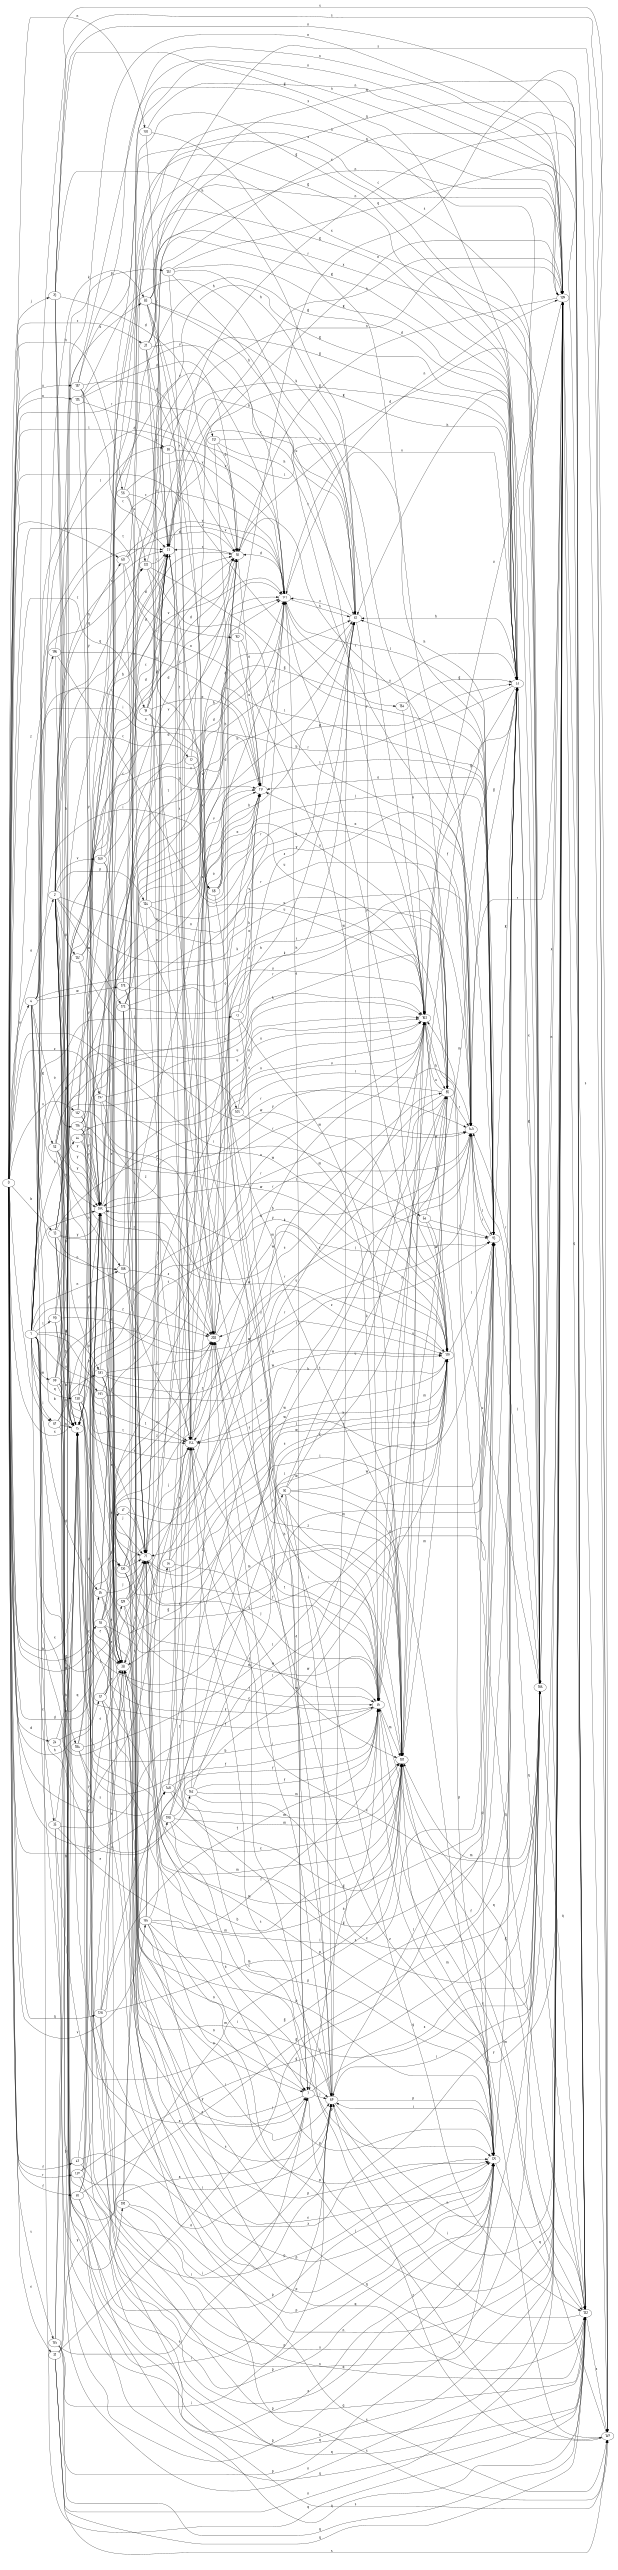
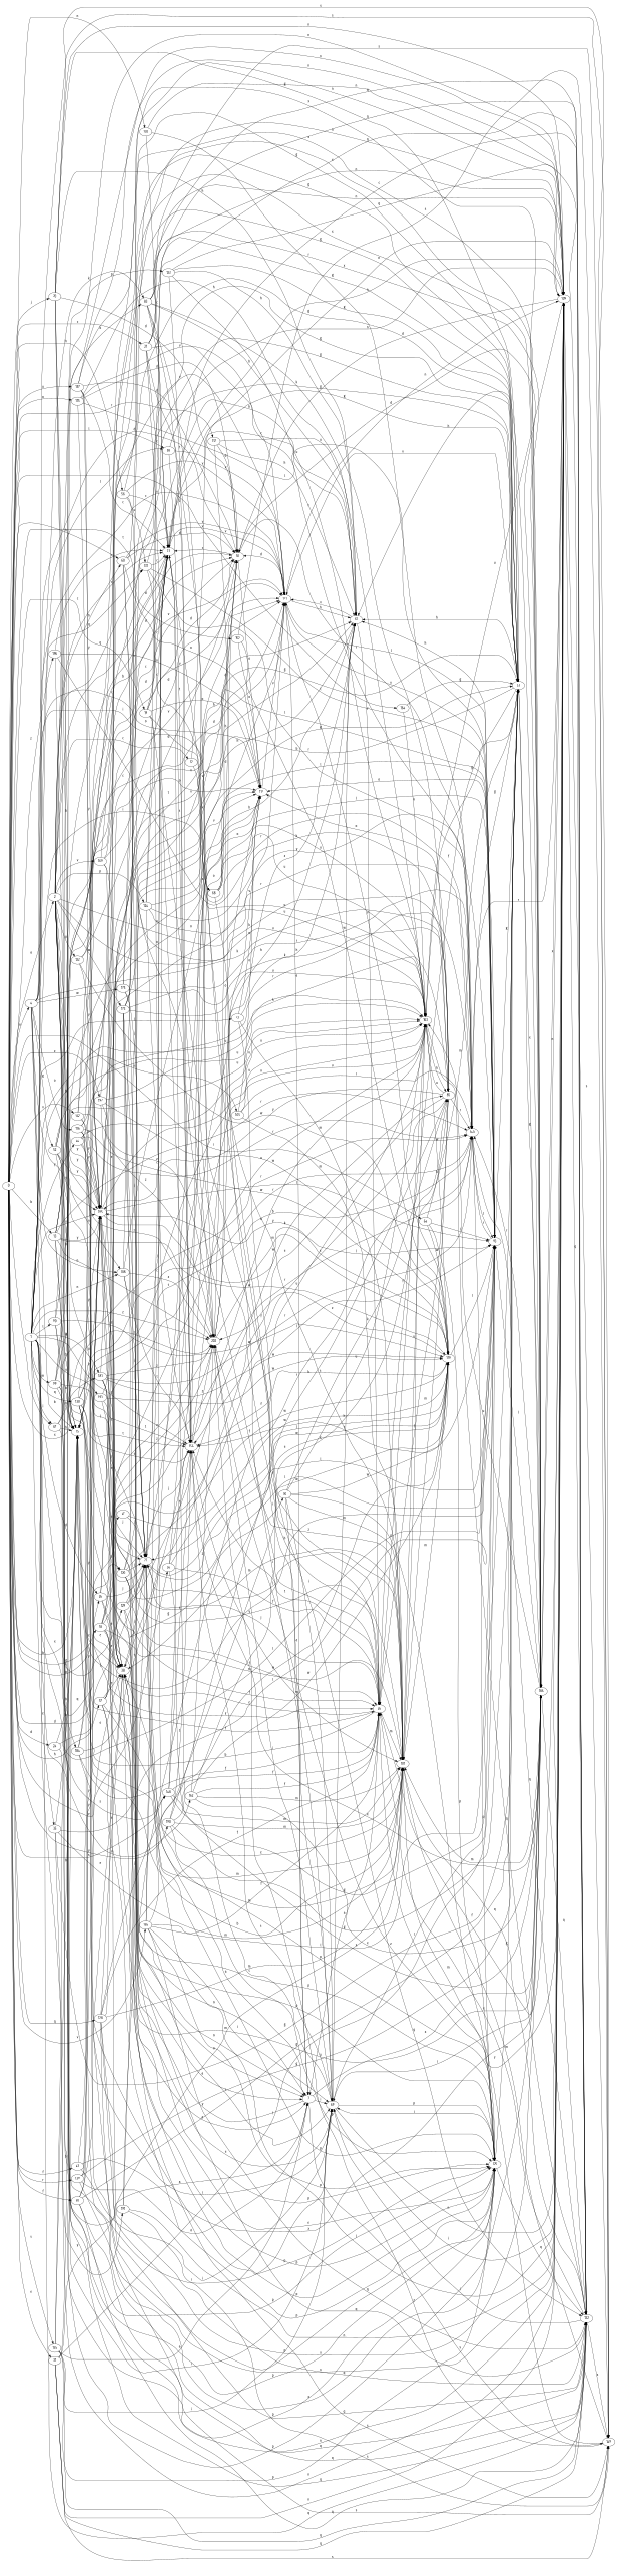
  strict digraph {
    fontname="Fira Sans"
    rankdir=LR
    node [fontname="Fira Sans"]
    edge [fontname="Fira Sans"]
    0
    2
    4
    13
    15
    19
    21
    24
    26
    31
    34
    40
    43
    47
    56
    57
    60
    64
    67
    70
    88
    102
    115
    120
    128
    137
    139
    148
    152
    155
    157
    164
    165
    167
    181
    190
    196
    197
    83
    108
    131
    195
    202
    22
    23
    30
    38
    50
    77
    85
    122
    123
    124
    132
    140
    169
    173
    68
    52
    116
    117
    149
    171
    175
    53
    109
    125
    179
    46
    101
    156
    163
    93
    186
    69
    61
    7
    1
    35
    44
    73
    78
    90
    99
    103
    129
    130
    162
    184
    191
    193
    0 -> 2 [label=a]
    0 -> 4 [label=a]
    0 -> 13 [label=b]
    0 -> 15 [label=b]
    0 -> 19 [label=c]
    0 -> 21 [label=c]
    0 -> 24 [label=d]
    0 -> 26 [label=d]
    0 -> 31 [label=e]
    0 -> 34 [label=e]
    0 -> 40 [label=f]
    0 -> 43 [label=f]
    0 -> 47 [label=g]
    0 -> 56 [label=h]
    0 -> 57 [label=h]
    0 -> 60 [label=h]
    0 -> 64 [label=i]
    0 -> 67 [label=i]
    0 -> 70 [label=j]
    0 -> 88 [label=l]
    0 -> 102 [label=n]
    0 -> 115 [label=o]
    0 -> 120 [label=p]
    0 -> 128 [label=q]
    0 -> 137 [label=r]
    0 -> 139 [label=r]
    0 -> 148 [label=s]
    0 -> 152 [label=t]
    0 -> 155 [label=t]
    0 -> 157 [label=u]
    0 -> 164 [label=v]
    0 -> 165 [label=v]
    0 -> 167 [label=v]
    0 -> 181 [label=x]
    0 -> 190 [label=y]
    0 -> 196 [label=z]
    0 -> 197 [label=z]
    2 -> 15 [label=b]
    2 -> 60 [label=h]
    2 -> 120 [label=p]
    2 -> 83 [label=k]
    2 -> 108 [label=n]
    2 -> 131 [label=q]
    2 -> 195 [label=y]
    2 -> 202 [label=z]
    2 -> 22 [label=c]
    2 -> 23 [label=c]
    2 -> 30 [label=d]
    2 -> 38 [label=e]
    2 -> 50 [label=g]
    2 -> 77 [label=j]
    2 -> 85 [label=k]
    2 -> 122 [label=p]
    2 -> 123 [label=p]
    2 -> 124 [label=p]
    2 -> 132 [label=q]
    2 -> 140 [label=r]
    2 -> 169 [label=v]
    2 -> 173 [label=w]
    4 -> 15 [label=b]
    4 -> 108 [label=n]
    4 -> 195 [label=y]
    4 -> 30 [label=d]
    4 -> 85 [label=k]
    4 -> 132 [label=q]
    4 -> 68 [label=i]
    4 -> 52 [label=g]
    4 -> 116 [label=o]
    4 -> 117 [label=o]
    4 -> 149 [label=s]
    4 -> 171 [label=v]
    4 -> 175 [label=w]
    13 -> 15 [label=b]
    13 -> 195 [label=y]
    13 -> 202 [label=z]
    13 -> 140 [label=r]
    13 -> 171 [label=v]
    13 -> 53 [label=g]
    13 -> 109 [label=n]
    13 -> 125 [label=p]
    13 -> 179 [label=w]
    15 -> 195 [label=y]
    15 -> 46 [label=f]
    15 -> 101 [label=m]
    19 -> 23 [label=c]
    19 -> 30 [label=d]
    19 -> 132 [label=q]
    19 -> 117 [label=o]
    19 -> 46 [label=f]
    19 -> 156 [label=t]
    19 -> 163 [label=u]
    21 -> 23 [label=c]
    21 -> 132 [label=q]
    21 -> 140 [label=r]
    21 -> 53 [label=g]
    21 -> 109 [label=n]
    21 -> 101 [label=m]
    21 -> 156 [label=t]
    24 -> 15 [label=b]
    24 -> 77 [label=j]
    24 -> 125 [label=p]
    26 -> 38 [label=e]
    26 -> 77 [label=j]
    26 -> 171 [label=v]
    26 -> 125 [label=p]
    26 -> 163 [label=u]
    31 -> 15 [label=b]
    31 -> 132 [label=q]
    31 -> 149 [label=s]
    31 -> 109 [label=n]
    31 -> 101 [label=m]
    31 -> 93 [label=l]
    34 -> 117 [label=o]
    34 -> 46 [label=f]
    34 -> 156 [label=t]
    34 -> 163 [label=u]
    34 -> 186 [label=x]
    40 -> 195 [label=y]
    40 -> 38 [label=e]
    40 -> 132 [label=q]
    40 -> 53 [label=g]
    40 -> 109 [label=n]
    43 -> 195 [label=y]
    43 -> 186 [label=x]
    43 -> 69 [label=i]
    47 -> 77 [label=j]
    47 -> 179 [label=w]
    56 -> 131 [label=u]
    56 -> 23 [label=c]
    56 -> 171 [label=v]
    56 -> 46 [label=f]
    56 -> 186 [label=x]
    57 -> 202 [label=z]
    57 -> 38 [label=e]
    57 -> 171 [label=v]
    57 -> 125 [label=p]
    57 -> 101 [label=m]
    57 -> 163 [label=u]
    57 -> 186 [label=x]
    60 -> 30 [label=d]
    60 -> 77 [label=j]
    60 -> 117 [label=o]
    60 -> 171 [label=v]
    60 -> 53 [label=g]
+   60 -> 163 [label=u]
    64 -> 85 [label=k]
    64 -> 125 [label=p]
    64 -> 179 [label=w]
    64 -> 93 [label=l]
    67 -> 15 [label=b]
    67 -> 202 [label=z]
    67 -> 140 [label=r]
    67 -> 125 [label=p]
    70 -> 15 [label=b]
    70 -> 195 [label=y]
    70 -> 30 [label=d]
    70 -> 149 [label=s]
    70 -> 53 [label=g]
    70 -> 109 [label=n]
    70 -> 69 [label=i]
    70 -> 61 [label=h]
    88 -> 171 [label=v]
    88 -> 109 [label=n]
    88 -> 156 [label=t]
    102 -> 23 [label=c]
    102 -> 140 [label=r]
    102 -> 109 [label=n]
    115 -> 195 [label=y]
    115 -> 30 [label=d]
    115 -> 171 [label=v]
    115 -> 93 [label=l]
    115 -> 61 [label=h]
    120 -> 77 [label=j]
    120 -> 171 [label=v]
    120 -> 53 [label=g]
    120 -> 125 [label=p]
    120 -> 179 [label=w]
    120 -> 46 [label=f]
    120 -> 7 [label=a]
    128 -> 38 [label=e]
    128 -> 132 [label=q]
    128 -> 149 [label=s]
    128 -> 179 [label=w]
    128 -> 46 [label=f]
    128 -> 101 [label=m]
    128 -> 163 [label=u]
    128 -> 186 [label=x]
    137 -> 30 [label=d]
    137 -> 163 [label=u]
    137 -> 69 [label=i]
    137 -> 61 [label=h]
    139 -> 195 [label=y]
    139 -> 38 [label=e]
    139 -> 53 [label=g]
    139 -> 186 [label=x]
    139 -> 7 [label=a]
    148 -> 53 [label=g]
    148 -> 46 [label=f]
    148 -> 101 [label=m]
    148 -> 156 [label=t]
    148 -> 61 [label=h]
    152 -> 117 [label=o]
    152 -> 149 [label=s]
    152 -> 179 [label=w]
    155 -> 15 [label=b]
    155 -> 23 [label=c]
    155 -> 132 [label=q]
    155 -> 125 [label=p]
    155 -> 69 [label=i]
    155 -> 7 [label=a]
    157 -> 195 [label=y]
    157 -> 23 [label=c]
    157 -> 30 [label=d]
    157 -> 77 [label=j]
    157 -> 53 [label=g]
    157 -> 109 [label=n]
    164 -> 53 [label=g]
    164 -> 163 [label=u]
    165 -> 23 [label=c]
    165 -> 132 [label=q]
    165 -> 171 [label=v]
    165 -> 125 [label=p]
    165 -> 179 [label=w]
    165 -> 46 [label=f]
    165 -> 93 [label=l]
    165 -> 69 [label=i]
    167 -> 195 [label=y]
    167 -> 202 [label=z]
    167 -> 38 [label=e]
    167 -> 171 [label=v]
    167 -> 186 [label=x]
    181 -> 202 [label=z]
    181 -> 30 [label=d]
    181 -> 38 [label=e]
    181 -> 77 [label=j]
    181 -> 132 [label=q]
    181 -> 140 [label=r]
    181 -> 179 [label=w]
    190 -> 85 [label=k]
    190 -> 53 [label=g]
    190 -> 125 [label=p]
    190 -> 179 [label=w]
    190 -> 101 [label=m]
    190 -> 156 [label=t]
    196 -> 15 [label=b]
    196 -> 23 [label=c]
    196 -> 140 [label=r]
    196 -> 117 [label=o]
    197 -> 202 [label=z]
    197 -> 38 [label=e]
    197 -> 85 [label=k]
    197 -> 53 [label=g]
    197 -> 179 [label=w]
    83 -> 202 [label=z]
    83 -> 23 [label=c]
    83 -> 85 [label=k]
    83 -> 149 [label=s]
    83 -> 109 [label=n]
    83 -> 46 [label=f]
    83 -> 186 [label=x]
    83 -> 61 [label=h]
    108 -> 202 [label=z]
    108 -> 77 [label=j]
    108 -> 117 [label=o]
    108 -> 53 [label=g]
    108 -> 156 [label=t]
    131 -> 23 [label=c]
    131 -> 140 [label=r]
    131 -> 163 [label=u]
    131 -> 93 [label=l]
    131 -> 61 [label=h]
    195 -> 38 [label=e]
    195 -> 53 [label=g]
    195 -> 109 [label=n]
    195 -> 179 [label=w]
    195 -> 101 [label=m]
    195 -> 163 [label=u]
    195 -> 93 [label=l]
-   13 -> 7 [label=a]
+   195 -> 7 [label=a]
    202 -> 30 [label=d]
    202 -> 171 [label=v]
    202 -> 93 [label=l]
    202 -> 69 [label=i]
    22 -> 202 [label=z]
    22 -> 109 [label=n]
    23 -> 15 [label=b]
    23 -> 77 [label=j]
    23 -> 171 [label=v]
    23 -> 53 [label=g]
    23 -> 109 [label=n]
    23 -> 46 [label=f]
    23 -> 156 [label=t]
    30 -> 23 [label=c]
    30 -> 140 [label=r]
    30 -> 117 [label=o]
    38 -> 77 [label=j]
    38 -> 149 [label=s]
    50 -> 85 [label=k]
    50 -> 125 [label=p]
    50 -> 179 [label=w]
    50 -> 101 [label=m]
    50 -> 163 [label=u]
    50 -> 69 [label=i]
    50 -> 7 [label=a]
    77 -> 23 [label=c]
    77 -> 125 [label=p]
    77 -> 179 [label=w]
    77 -> 93 [label=l]
    77 -> 61 [label=h]
    77 -> 7 [label=a]
    85 -> 195 [label=y]
    85 -> 38 [label=e]
    85 -> 140 [label=r]
    85 -> 117 [label=o]
    85 -> 46 [label=f]
    85 -> 101 [label=m]
    85 -> 156 [label=t]
    85 -> 163 [label=u]
    122 -> 195 [label=y]
    122 -> 171 [label=v]
    122 -> 179 [label=w]
    122 -> 93 [label=l]
    123 -> 132 [label=q]
    123 -> 53 [label=g]
    123 -> 156 [label=t]
    123 -> 163 [label=u]
    123 -> 61 [label=h]
    124 -> 23 [label=c]
    124 -> 85 [label=k]
    124 -> 132 [label=q]
    124 -> 125 [label=p]
    124 -> 163 [label=u]
    124 -> 93 [label=l]
    132 -> 23 [label=c]
    132 -> 149 [label=s]
    132 -> 46 [label=f]
    132 -> 69 [label=i]
    140 -> 15 [label=b]
    140 -> 132 [label=q]
    140 -> 53 [label=g]
    140 -> 125 [label=p]
    140 -> 93 [label=l]
    169 -> 23 [label=c]
    169 -> 38 [label=e]
    169 -> 117 [label=o]
    169 -> 109 [label=n]
    169 -> 125 [label=p]
    173 -> 77 [label=j]
    173 -> 132 [label=q]
    173 -> 140 [label=r]
    173 -> 171 [label=v]
    173 -> 53 [label=g]
    173 -> 125 [label=p]
    173 -> 163 [label=u]
    173 -> 186 [label=x]
    173 -> 69 [label=i]
    68 -> 30 [label=d]
    68 -> 117 [label=o]
    68 -> 163 [label=u]
    68 -> 93 [label=l]
    68 -> 69 [label=i]
    52 -> 15 [label=b]
    52 -> 195 [label=y]
    52 -> 30 [label=d]
    52 -> 132 [label=q]
    52 -> 109 [label=n]
    52 -> 125 [label=p]
    52 -> 163 [label=u]
    116 -> 195 [label=y]
-   116 -> 30 [label=d]
    116 -> 140 [label=r]
    116 -> 125 [label=p]
    116 -> 179 [label=w]
    116 -> 46 [label=f]
    116 -> 186 [label=x]
    117 -> 171 [label=v]
    149 -> 202 [label=z]
    149 -> 46 [label=f]
    149 -> 101 [label=m]
    171 -> 30 [label=d]
    171 -> 109 [label=n]
    171 -> 93 [label=l]
    171 -> 61 [label=h]
    171 -> 7 [label=a]
    175 -> 23 [label=c]
    175 -> 77 [label=j]
    175 -> 85 [label=k]
    175 -> 53 [label=g]
    175 -> 7 [label=a]
    53 -> 15 [label=b]
    53 -> 171 [label=v]
    53 -> 46 [label=f]
    53 -> 101 [label=m]
    53 -> 186 [label=x]
    53 -> 61 [label=h]
    109 -> 202 [label=z]
    109 -> 30 [label=d]
    109 -> 77 [label=j]
    109 -> 132 [label=q]
    109 -> 140 [label=r]
    109 -> 149 [label=s]
    109 -> 46 [label=f]
    109 -> 163 [label=u]
    109 -> 186 [label=x]
    109 -> 69 [label=i]
    125 -> 38 [label=e]
    125 -> 132 [label=q]
    125 -> 53 [label=g]
    125 -> 101 [label=m]
    125 -> 69 [label=i]
    179 -> 195 [label=y]
    179 -> 202 [label=z]
    179 -> 38 [label=e]
    179 -> 77 [label=j]
    179 -> 171 [label=v]
    179 -> 101 [label=m]
    179 -> 156 [label=t]
    179 -> 93 [label=l]
    46 -> 15 [label=b]
    46 -> 38 [label=e]
    46 -> 77 [label=j]
    46 -> 101 [label=m]
    46 -> 156 [label=t]
    46 -> 7 [label=a]
    101 -> 15 [label=b]
    101 -> 195 [label=y]
    101 -> 202 [label=z]
    101 -> 38 [label=e]
    101 -> 77 [label=j]
    101 -> 132 [label=q]
    101 -> 163 [label=u]
    156 -> 202 [label=z]
    156 -> 30 [label=d]
    156 -> 77 [label=j]
    156 -> 117 [label=o]
    156 -> 101 [label=m]
    156 -> 186 [label=x]
    163 -> 85 [label=k]
    163 -> 132 [label=q]
    163 -> 53 [label=g]
    163 -> 179 [label=w]
    163 -> 46 [label=f]
    93 -> 15 [label=b]
    93 -> 195 [label=y]
    93 -> 140 [label=r]
    93 -> 117 [label=o]
    93 -> 171 [label=v]
    93 -> 53 [label=g]
    93 -> 156 [label=t]
    93 -> 61 [label=h]
    186 -> 30 [label=d]
    186 -> 132 [label=q]
    186 -> 140 [label=r]
    186 -> 53 [label=g]
    186 -> 109 [label=n]
    186 -> 101 [label=m]
    186 -> 163 [label=u]
    186 -> 93 [label=l]
    186 -> 69 [label=i]
    186 -> 61 [label=h]
    69 -> 23 [label=c]
    69 -> 38 [label=e]
    69 -> 109 [label=n]
    69 -> 125 [label=p]
    69 -> 156 [label=t]
    69 -> 93 [label=l]
    69 -> 61 [label=h]
    61 -> 202 [label=z]
    61 -> 23 [label=c]
    61 -> 171 [label=v]
    61 -> 46 [label=f]
    7 -> 195 [label=y]
    7 -> 149 [label=s]
    7 -> 186 [label=x]
    7 -> 69 [label=i]
    1 -> 26 [label=d]
    1 -> 67 [label=i]
    1 -> 88 [label=l]
    1 -> 148 [label=s]
    1 -> 181 [label=f]
    1 -> 83 [label=k]
    1 -> 108 [label=n]
    1 -> 131 [label=q]
    1 -> 195 [label=y]
    1 -> 202 [label=z]
    1 -> 68 [label=i]
    1 -> 156 [label=t]
    1 -> 163 [label=u]
    1 -> 35 [label=e]
    1 -> 44 [label=f]
    1 -> 73 [label=j]
    1 -> 78 [label=k]
    1 -> 90 [label=l]
    1 -> 99 [label=m]
    1 -> 103 [label=n]
    1 -> 129 [label=q]
    1 -> 130 [label=q]
    1 -> 162 [label=u]
    1 -> 184 [label=x]
    1 -> 191 [label=y]
    1 -> 193 [label=y]
    35 -> 15 [label=b]
    35 -> 53 [label=g]
    35 -> 109 [label=n]
    35 -> 101 [label=m]
    35 -> 93 [label=l]
    44 -> 195 [label=y]
    44 -> 140 [label=r]
    44 -> 163 [label=u]
    44 -> 93 [label=l]
    44 -> 61 [label=h]
    73 -> 132 [label=q]
    73 -> 117 [label=o]
    73 -> 101 [label=m]
    73 -> 61 [label=h]
    78 -> 202 [label=z]
    78 -> 30 [label=d]
    78 -> 38 [label=e]
    78 -> 140 [label=r]
    78 -> 125 [label=p]
    78 -> 101 [label=m]
    78 -> 93 [label=l]
    78 -> 7 [label=a]
    90 -> 15 [label=b]
    90 -> 117 [label=o]
    90 -> 171 [label=v]
    90 -> 179 [label=w]
    90 -> 69 [label=i]
    99 -> 15 [label=b]
    99 -> 30 [label=d]
    99 -> 117 [label=o]
    99 -> 156 [label=t]
    99 -> 163 [label=u]
    99 -> 93 [label=l]
    99 -> 7 [label=a]
    103 -> 140 [label=r]
    103 -> 117 [label=o]
    103 -> 101 [label=m]
    103 -> 163 [label=u]
    129 -> 77 [label=j]
    129 -> 85 [label=k]
    129 -> 46 [label=f]
    129 -> 61 [label=h]
    129 -> 7 [label=a]
    130 -> 195 [label=y]
    130 -> 77 [label=j]
    130 -> 132 [label=q]
    130 -> 140 [label=r]
    130 -> 109 [label=n]
    130 -> 125 [label=p]
    130 -> 156 [label=t]
    130 -> 163 [label=u]
    162 -> 202 [label=z]
    162 -> 85 [label=k]
    162 -> 46 [label=f]
    162 -> 101 [label=m]
    162 -> 186 [label=x]
    184 -> 195 [label=y]
    184 -> 23 [label=c]
    184 -> 46 [label=f]
    184 -> 156 [label=t]
    184 -> 69 [label=i]
    191 -> 77 [label=j]
    191 -> 140 [label=r]
    191 -> 149 [label=s]
    191 -> 109 [label=n]
    193 -> 38 [label=e]
    193 -> 179 [label=w]
    193 -> 156 [label=t]
    193 -> 61 [label=h]
  }
